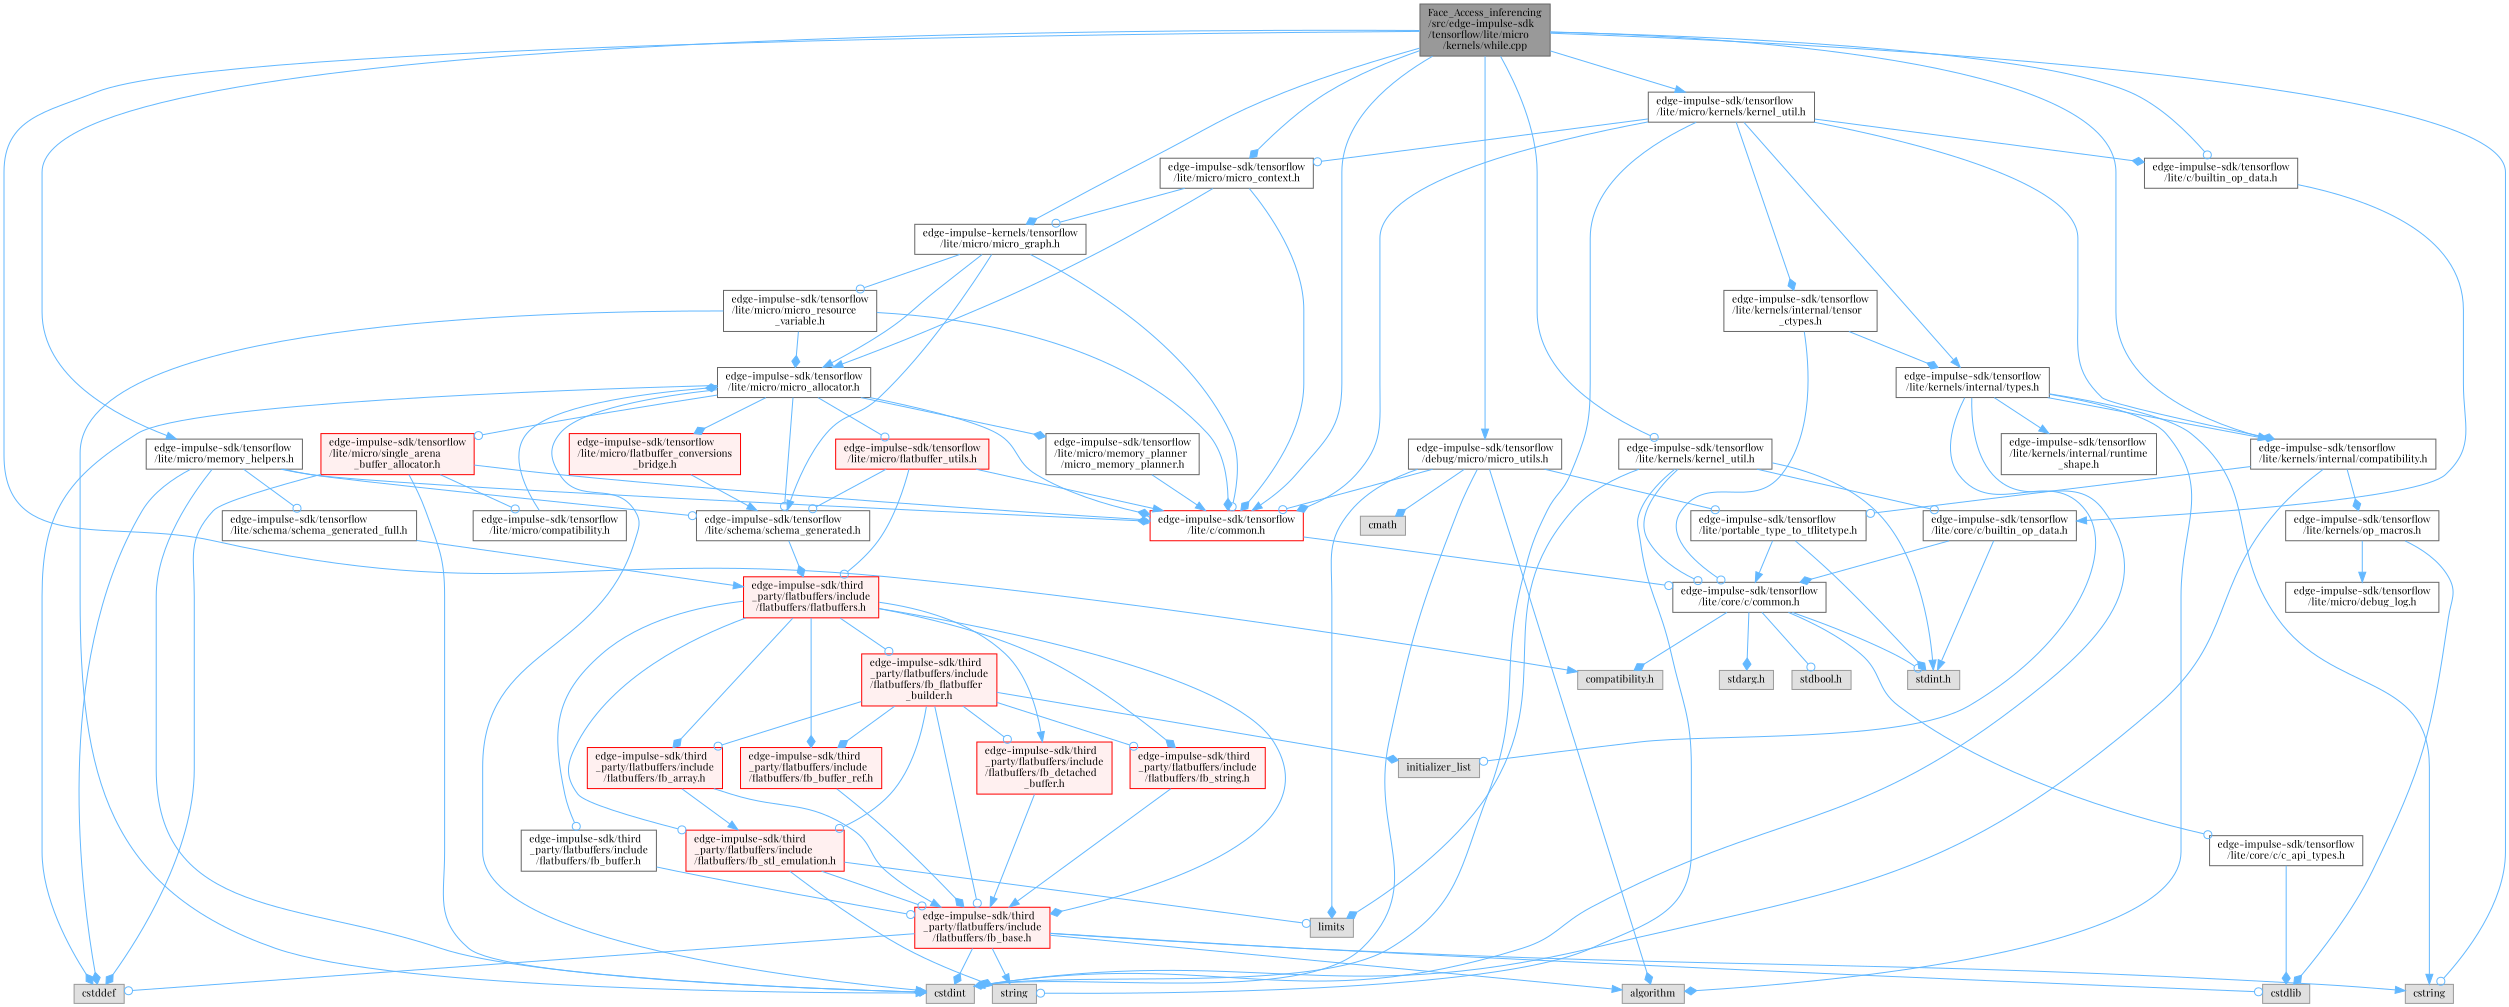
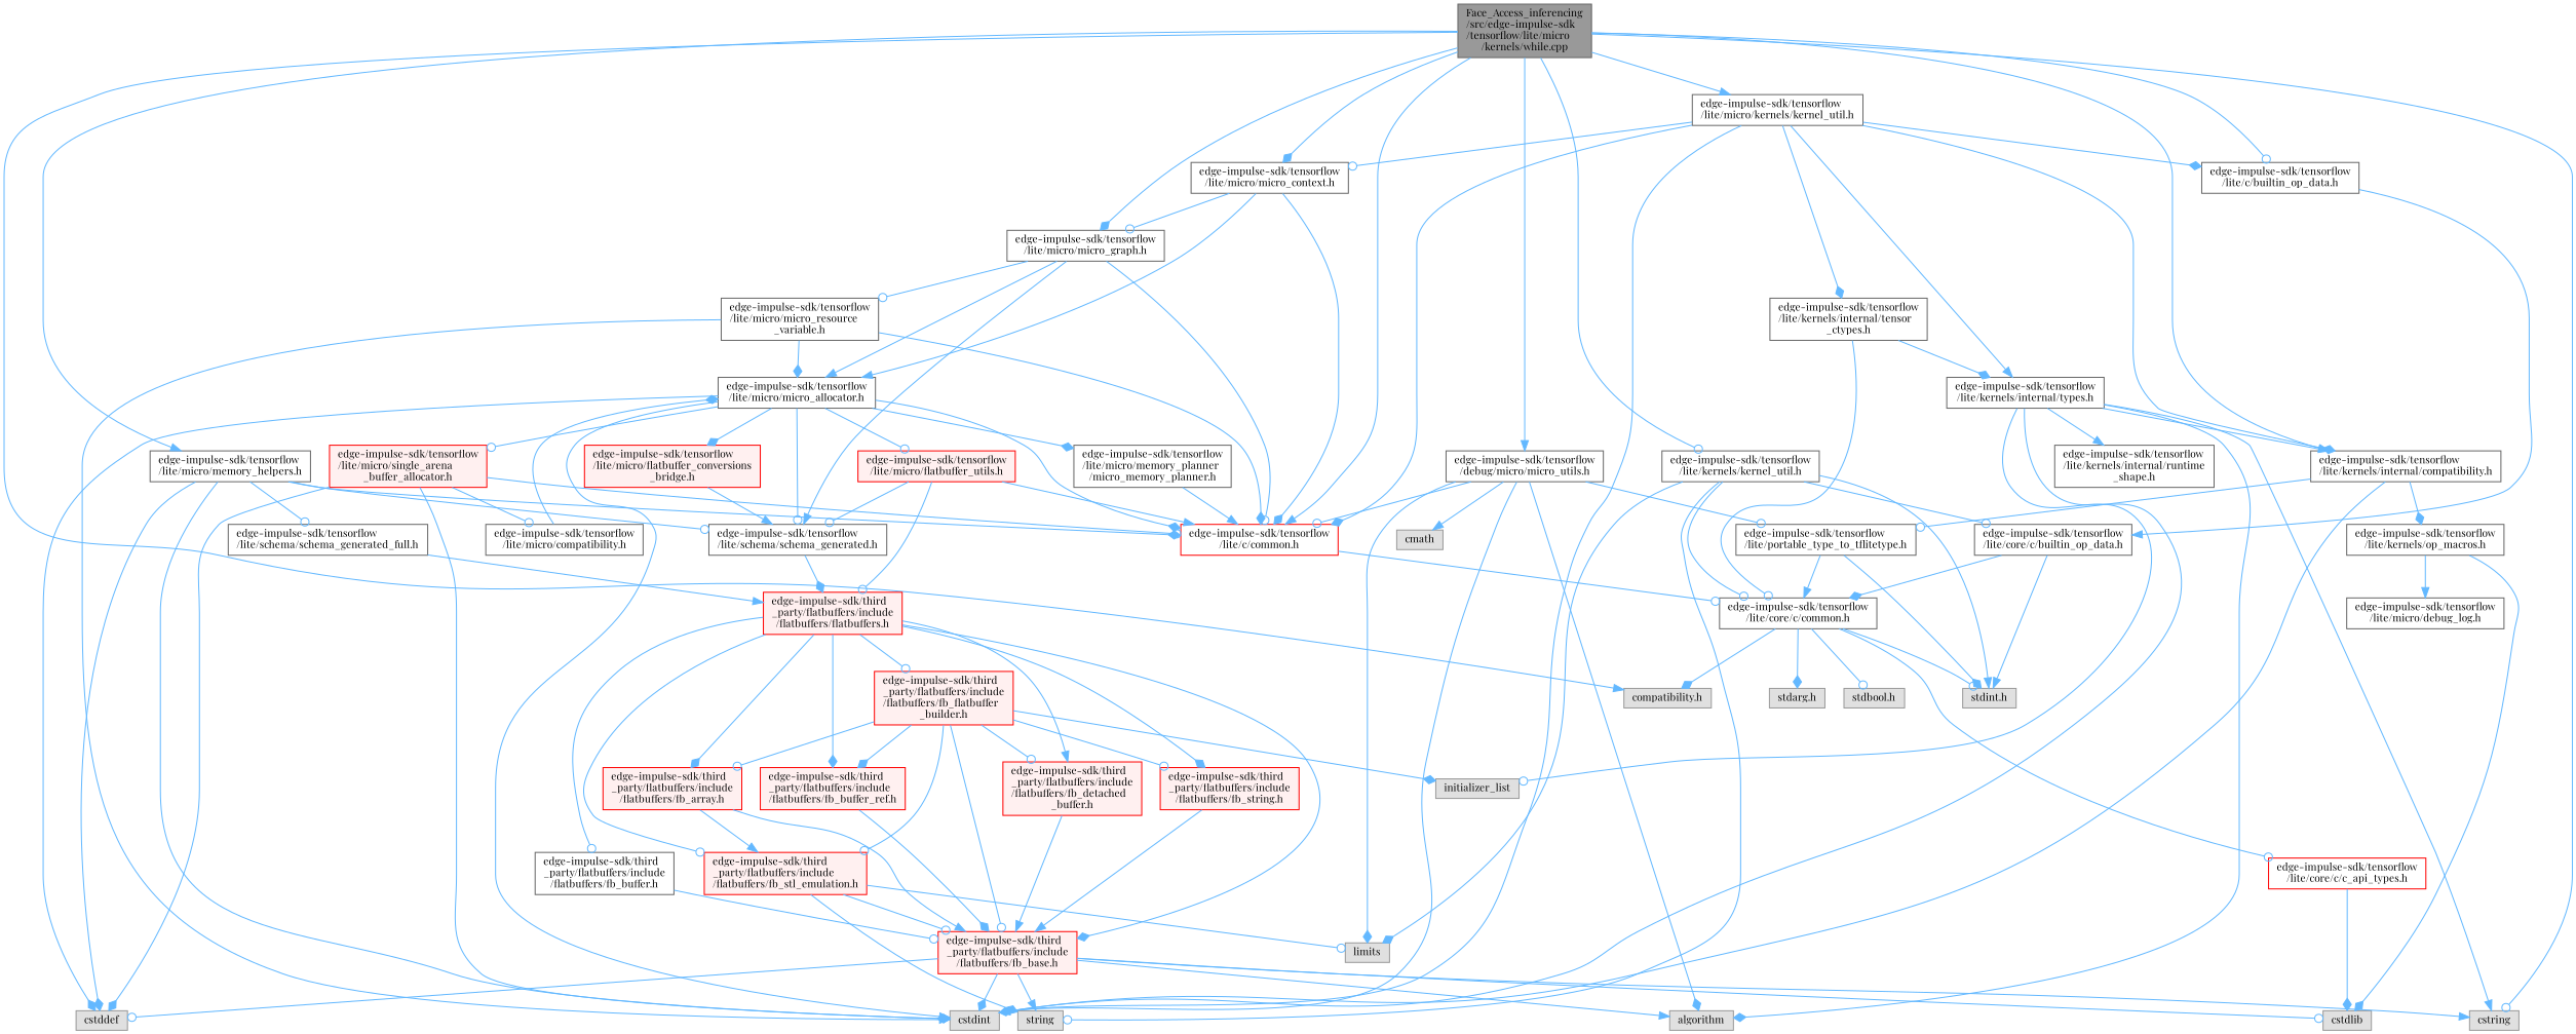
  digraph {
    fontname="Playfair Display"
    node [color=grey40 fillcolor=white fontname="Playfair Display" fontsize=10 shape=box style=filled]
    edge [arrowhead=diamond color=steelblue1 fontname="Playfair Display" fontsize=10 labelfontname=Helvetica labelfontsize=10 style=solid]
    n1 [color=gray40 fillcolor=grey60 fontcolor=black height=0.2 label="Face_Access_inferencing\l/src/edge-impulse-sdk\l/tensorflow/lite/micro\l/kernels/while.cpp" width=0.4]
    n2 [color=grey60 fillcolor="#E0E0E0" height=0.2 label="compatibility.h" width=0.4]
    n3 [color=grey60 fillcolor="#E0E0E0" height=0.2 label=cstring width=0.4]
    n4 [height=0.2 label="edge-impulse-sdk/tensorflow\l/lite/c/builtin_op_data.h" width=0.4]
    n5 [color=red height=0.2 label="edge-impulse-sdk/tensorflow\l/lite/c/common.h" width=0.4]
    n6 [height=0.2 label="edge-impulse-sdk/tensorflow\l/lite/kernels/internal/compatibility.h" width=0.4]
    n7 [height=0.2 label="edge-impulse-sdk/tensorflow\l/lite/kernels/kernel_util.h" width=0.4]
    n8 [height=0.2 label="edge-impulse-sdk/tensorflow\l/lite/micro/kernels/kernel_util.h" width=0.4]
    n9 [height=0.2 label="edge-impulse-sdk/tensorflow\l/lite/micro/micro_context.h" width=0.4]
-   n10 [height=0.2 label="edge-impulse-kernels/tensorflow\l/lite/micro/micro_graph.h" width=0.4]
+   n10 [height=0.2 label="edge-impulse-sdk/tensorflow\l/lite/micro/micro_graph.h" width=0.4]
    n11 [height=0.2 label="edge-impulse-sdk/tensorflow\l/lite/micro/memory_helpers.h" width=0.4]
    n12 [height=0.2 label="edge-impulse-sdk/tensorflow\l/debug/micro/micro_utils.h" width=0.4]
    n13 [height=0.2 label="edge-impulse-sdk/tensorflow\l/lite/core/c/builtin_op_data.h" width=0.4]
    n14 [height=0.2 label="edge-impulse-sdk/tensorflow\l/lite/core/c/common.h" width=0.4]
    n15 [color=grey60 fillcolor="#E0E0E0" height=0.2 label=cstdint width=0.4]
    n16 [height=0.2 label="edge-impulse-sdk/tensorflow\l/lite/portable_type_to_tflitetype.h" width=0.4]
    n17 [height=0.2 label="edge-impulse-sdk/tensorflow\l/lite/kernels/op_macros.h" width=0.4]
    n18 [color=grey60 fillcolor="#E0E0E0" height=0.2 label="stdint.h" width=0.4]
    n19 [color=grey60 fillcolor="#E0E0E0" height=0.2 label=limits width=0.4]
    n20 [color=grey60 fillcolor="#E0E0E0" height=0.2 label=string width=0.4]
    n21 [height=0.2 label="edge-impulse-sdk/tensorflow\l/lite/kernels/internal/tensor\l_ctypes.h" width=0.4]
    n22 [height=0.2 label="edge-impulse-sdk/tensorflow\l/lite/kernels/internal/types.h" width=0.4]
    n23 [height=0.2 label="edge-impulse-sdk/tensorflow\l/lite/micro/micro_allocator.h" width=0.4]
    n24 [height=0.2 label="edge-impulse-sdk/tensorflow\l/lite/schema/schema_generated.h" width=0.4]
    n25 [height=0.2 label="edge-impulse-sdk/tensorflow\l/lite/micro/micro_resource\l_variable.h" width=0.4]
    n26 [color=grey60 fillcolor="#E0E0E0" height=0.2 label=cstddef width=0.4]
    n27 [height=0.2 label="edge-impulse-sdk/tensorflow\l/lite/schema/schema_generated_full.h" width=0.4]
    n28 [color=grey60 fillcolor="#E0E0E0" height=0.2 label=algorithm width=0.4]
    n29 [color=grey60 fillcolor="#E0E0E0" height=0.2 label=cmath width=0.4]
    n30 [color=grey60 fillcolor="#E0E0E0" height=0.2 label="stdarg.h" width=0.4]
    n31 [color=grey60 fillcolor="#E0E0E0" height=0.2 label="stdbool.h" width=0.4]
-   n32 [height=0.2 label="edge-impulse-sdk/tensorflow\l/lite/core/c/c_api_types.h" width=0.4]
+   n32 [color=red height=0.2 label="edge-impulse-sdk/tensorflow\l/lite/core/c/c_api_types.h" width=0.4]
    n33 [color=grey60 fillcolor="#E0E0E0" height=0.2 label=cstdlib width=0.4]
    n34 [height=0.2 label="edge-impulse-sdk/tensorflow\l/lite/micro/debug_log.h" width=0.4]
    n35 [color=grey60 fillcolor="#E0E0E0" height=0.2 label=initializer_list width=0.4]
    n36 [height=0.2 label="edge-impulse-sdk/tensorflow\l/lite/kernels/internal/runtime\l_shape.h" width=0.4]
    n37 [color=red fillcolor="#FFF0F0" height=0.2 label="edge-impulse-sdk/tensorflow\l/lite/micro/single_arena\l_buffer_allocator.h" width=0.4]
    n38 [color=red fillcolor="#FFF0F0" height=0.2 label="edge-impulse-sdk/tensorflow\l/lite/micro/flatbuffer_utils.h" width=0.4]
    n39 [height=0.2 label="edge-impulse-sdk/tensorflow\l/lite/micro/memory_planner\l/micro_memory_planner.h" width=0.4]
    n40 [color=red fillcolor="#FFF0F0" height=0.2 label="edge-impulse-sdk/tensorflow\l/lite/micro/flatbuffer_conversions\l_bridge.h" width=0.4]
    n41 [height=0.2 label="edge-impulse-sdk/tensorflow\l/lite/micro/compatibility.h" width=0.4]
    n42 [color=red fillcolor="#FFF0F0" height=0.2 label="edge-impulse-sdk/third\l_party/flatbuffers/include\l/flatbuffers/flatbuffers.h" width=0.4]
    n43 [color=red fillcolor="#FFF0F0" height=0.2 label="edge-impulse-sdk/third\l_party/flatbuffers/include\l/flatbuffers/fb_array.h" width=0.4]
    n44 [color=red fillcolor="#FFF0F0" height=0.2 label="edge-impulse-sdk/third\l_party/flatbuffers/include\l/flatbuffers/fb_base.h" width=0.4]
    n45 [color=red fillcolor="#FFF0F0" height=0.2 label="edge-impulse-sdk/third\l_party/flatbuffers/include\l/flatbuffers/fb_stl_emulation.h" width=0.4]
    n46 [height=0.2 label="edge-impulse-sdk/third\l_party/flatbuffers/include\l/flatbuffers/fb_buffer.h" width=0.4]
    n47 [color=red fillcolor="#FFF0F0" height=0.2 label="edge-impulse-sdk/third\l_party/flatbuffers/include\l/flatbuffers/fb_buffer_ref.h" width=0.4]
    n48 [color=red fillcolor="#FFF0F0" height=0.2 label="edge-impulse-sdk/third\l_party/flatbuffers/include\l/flatbuffers/fb_detached\l_buffer.h" width=0.4]
    n49 [color=red fillcolor="#FFF0F0" height=0.2 label="edge-impulse-sdk/third\l_party/flatbuffers/include\l/flatbuffers/fb_flatbuffer\l_builder.h" width=0.4]
    n50 [color=red fillcolor="#FFF0F0" height=0.2 label="edge-impulse-sdk/third\l_party/flatbuffers/include\l/flatbuffers/fb_string.h" width=0.4]
    n1 -> n2 [arrowhead=normal]
    n1 -> n3 [arrowhead=odot]
    n1 -> n4 [arrowhead=odot]
    n1 -> n5 [arrowhead=normal]
    n1 -> n6 [arrowhead=normal]
    n1 -> n7 [arrowhead=odot]
    n1 -> n8 [arrowhead=normal]
    n1 -> n9
    n1 -> n10
    n1 -> n11 [arrowhead=normal]
    n1 -> n12 [arrowhead=normal]
    n4 -> n13 [arrowhead=normal]
    n5 -> n14 [arrowhead=odot]
    n6 -> n15 [arrowhead=normal]
    n6 -> n16 [arrowhead=odot]
    n6 -> n17
    n7 -> n13 [arrowhead=odot]
    n7 -> n14 [arrowhead=odot]
    n7 -> n18 [arrowhead=normal]
    n7 -> n19
    n7 -> n20 [arrowhead=odot]
    n8 -> n4
    n8 -> n5
    n8 -> n6
    n8 -> n9 [arrowhead=odot]
    n8 -> n15 [arrowhead=normal]
    n8 -> n21
    n8 -> n22 [arrowhead=normal]
    n9 -> n5
    n9 -> n10 [arrowhead=odot]
    n9 -> n23 [arrowhead=normal]
    n10 -> n5 [arrowhead=odot]
    n10 -> n23 [arrowhead=normal]
    n10 -> n24 [arrowhead=normal]
    n10 -> n25 [arrowhead=odot]
    n11 -> n5
    n11 -> n15
    n11 -> n24 [arrowhead=odot]
    n11 -> n26
    n11 -> n27 [arrowhead=odot]
    n12 -> n5 [arrowhead=odot]
    n12 -> n15
    n12 -> n16 [arrowhead=odot]
    n12 -> n19
    n12 -> n28
-   n12 -> n29
+   n12 -> n29 [arrowhead=normal]
    n13 -> n14
    n13 -> n18 [arrowhead=normal]
    n14 -> n2
    n14 -> n18 [arrowhead=odot]
    n14 -> n30
    n14 -> n31 [arrowhead=odot]
    n14 -> n32 [arrowhead=odot]
    n16 -> n14 [arrowhead=normal]
    n16 -> n18
    n17 -> n33
    n17 -> n34 [arrowhead=normal]
    n21 -> n14 [arrowhead=odot]
    n21 -> n22
    n22 -> n3 [arrowhead=normal]
    n22 -> n6 [arrowhead=normal]
    n22 -> n15 [arrowhead=normal]
    n22 -> n28
    n22 -> n35 [arrowhead=odot]
    n22 -> n36 [arrowhead=normal]
    n23 -> n5
    n23 -> n15 [arrowhead=normal]
    n23 -> n24 [arrowhead=odot]
    n23 -> n26
    n23 -> n37 [arrowhead=odot]
    n23 -> n38 [arrowhead=odot]
    n23 -> n39
    n23 -> n40
    n24 -> n42
    n25 -> n5
    n25 -> n15 [arrowhead=normal]
    n25 -> n23
    n27 -> n42 [arrowhead=normal]
    n32 -> n33
    n37 -> n5 [arrowhead=odot]
    n37 -> n15
    n37 -> n26
    n37 -> n41 [arrowhead=odot]
    n38 -> n5 [arrowhead=normal]
    n38 -> n24 [arrowhead=odot]
    n38 -> n42 [arrowhead=odot]
    n39 -> n5 [arrowhead=normal]
    n40 -> n24 [arrowhead=normal]
    n41 -> n23
    n42 -> n43
    n42 -> n44
    n42 -> n45 [arrowhead=odot]
    n42 -> n46 [arrowhead=odot]
    n42 -> n47
    n42 -> n48 [arrowhead=normal]
    n42 -> n49 [arrowhead=odot]
    n42 -> n50
    n43 -> n44 [arrowhead=normal]
    n43 -> n45 [arrowhead=normal]
    n44 -> n3 [arrowhead=normal]
    n44 -> n15
    n44 -> n20 [arrowhead=normal]
    n44 -> n26 [arrowhead=odot]
    n44 -> n28 [arrowhead=normal]
    n44 -> n33 [arrowhead=odot]
    n45 -> n19 [arrowhead=odot]
    n45 -> n20
    n45 -> n44 [arrowhead=odot]
    n46 -> n44 [arrowhead=odot]
    n47 -> n44
    n48 -> n44 [arrowhead=normal]
    n49 -> n35
    n49 -> n43 [arrowhead=odot]
    n49 -> n44 [arrowhead=odot]
    n49 -> n45 [arrowhead=odot]
    n49 -> n47
    n49 -> n48 [arrowhead=odot]
    n49 -> n50 [arrowhead=odot]
    n50 -> n44 [arrowhead=normal]
  }
